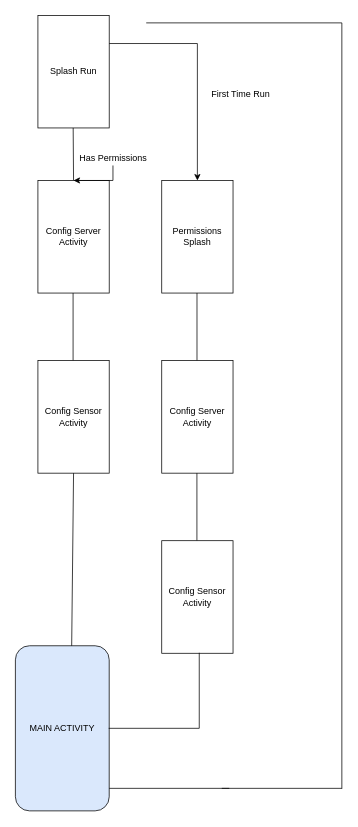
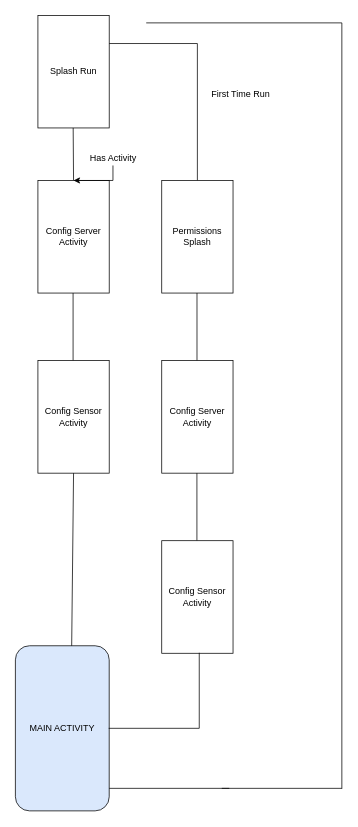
  <mxCell id="0" />
  <mxCell id="1" parent="0" />
  <mxCell id="2" value="Splash Run" style="rounded=0;whiteSpace=wrap;html=1;direction=south;" vertex="1" parent="1"><mxGeometry x="50" y="20" width="95" height="150" as="geometry" /></mxCell>
- <mxCell id="3" value="" style="edgeStyle=segmentEdgeStyle;endArrow=classic;html=1;rounded=0;exitX=0.25;exitY=0;exitDx=0;exitDy=0;entryX=0;entryY=0.5;entryDx=0;entryDy=0;" edge="1" parent="1" source="2" target="4"><mxGeometry width="50" height="50" relative="1" as="geometry"><mxPoint x="195" y="310" as="sourcePoint" /><mxPoint x="265" y="160" as="targetPoint" /></mxGeometry></mxCell>
+ <mxCell id="3" value="" style="edgeStyle=segmentEdgeStyle;endArrow=none;html=1;rounded=0;exitX=0.25;exitY=0;exitDx=0;exitDy=0;entryX=0;entryY=0.5;entryDx=0;entryDy=0;" edge="1" parent="1" source="2" target="4"><mxGeometry width="50" height="50" relative="1" as="geometry"><mxPoint x="195" y="310" as="sourcePoint" /><mxPoint x="265" y="160" as="targetPoint" /></mxGeometry></mxCell>
  <mxCell id="4" value="Permissions Splash" style="rounded=0;whiteSpace=wrap;html=1;direction=south;" vertex="1" parent="1"><mxGeometry x="215" y="240" width="95" height="150" as="geometry" /></mxCell>
  <mxCell id="5" value="First Time Run" style="text;html=1;align=center;verticalAlign=middle;resizable=0;points=[];autosize=1;strokeColor=none;fillColor=none;" vertex="1" parent="1"><mxGeometry x="275" y="115" width="90" height="20" as="geometry" /></mxCell>
  <mxCell id="6" value="" style="endArrow=none;html=1;rounded=0;" edge="1" parent="1"><mxGeometry width="50" height="50" relative="1" as="geometry"><mxPoint x="261.97" y="480" as="sourcePoint" /><mxPoint x="261.97" y="390" as="targetPoint" /></mxGeometry></mxCell>
  <mxCell id="7" value="Config Server Activity" style="rounded=0;whiteSpace=wrap;html=1;direction=south;" vertex="1" parent="1"><mxGeometry x="215" y="480" width="95" height="150" as="geometry" /></mxCell>
  <mxCell id="8" value="" style="endArrow=none;html=1;rounded=0;" edge="1" parent="1"><mxGeometry width="50" height="50" relative="1" as="geometry"><mxPoint x="261.87" y="720" as="sourcePoint" /><mxPoint x="261.87" y="630" as="targetPoint" /></mxGeometry></mxCell>
  <mxCell id="9" value="Config Sensor Activity" style="rounded=0;whiteSpace=wrap;html=1;direction=south;" vertex="1" parent="1"><mxGeometry x="215" y="720" width="95" height="150" as="geometry" /></mxCell>
  <mxCell id="10" value="MAIN ACTIVITY" style="rounded=1;whiteSpace=wrap;html=1;direction=south;fillColor=#dae8fc;" vertex="1" parent="1"><mxGeometry x="20" y="860" width="125" height="220" as="geometry" /></mxCell>
  <mxCell id="11" value="" style="shape=partialRectangle;whiteSpace=wrap;html=1;top=0;left=0;fillColor=none;" vertex="1" parent="1"><mxGeometry x="145" y="870" width="120" height="100" as="geometry" /></mxCell>
  <mxCell id="12" value="" style="endArrow=none;html=1;rounded=0;exitX=0;exitY=0.5;exitDx=0;exitDy=0;" edge="1" parent="1" source="13"><mxGeometry width="50" height="50" relative="1" as="geometry"><mxPoint x="96.97" y="230" as="sourcePoint" /><mxPoint x="97" y="170" as="targetPoint" /></mxGeometry></mxCell>
  <mxCell id="13" value="Config Server Activity" style="rounded=0;whiteSpace=wrap;html=1;direction=south;" vertex="1" parent="1"><mxGeometry x="50" y="240" width="95" height="150" as="geometry" /></mxCell>
  <mxCell id="14" value="" style="endArrow=none;html=1;rounded=0;" edge="1" parent="1"><mxGeometry width="50" height="50" relative="1" as="geometry"><mxPoint x="96.87" y="480" as="sourcePoint" /><mxPoint x="96.87" y="390" as="targetPoint" /></mxGeometry></mxCell>
  <mxCell id="15" value="Config Sensor Activity" style="rounded=0;whiteSpace=wrap;html=1;direction=south;" vertex="1" parent="1"><mxGeometry x="50" y="480" width="95" height="150" as="geometry" /></mxCell>
  <mxCell id="16" value="" style="endArrow=none;html=1;rounded=0;entryX=1;entryY=0.5;entryDx=0;entryDy=0;exitX=0;exitY=0.4;exitDx=0;exitDy=0;exitPerimeter=0;" edge="1" parent="1" source="10" target="15"><mxGeometry width="50" height="50" relative="1" as="geometry"><mxPoint x="96.87" y="730" as="sourcePoint" /><mxPoint x="96.87" y="640" as="targetPoint" /></mxGeometry></mxCell>
  <mxCell id="17" value="" style="edgeStyle=orthogonalEdgeStyle;rounded=0;orthogonalLoop=1;jettySize=auto;html=1;" edge="1" parent="1" source="18" target="13"><mxGeometry relative="1" as="geometry" /></mxCell>
- <mxCell id="18" value="Has Permissions" style="text;html=1;align=center;verticalAlign=middle;resizable=0;points=[];autosize=1;strokeColor=none;fillColor=none;" vertex="1" parent="1"><mxGeometry x="95" y="200" width="110" height="20" as="geometry" /></mxCell>
+ <mxCell id="18" value="Has Activity" style="text;html=1;align=center;verticalAlign=middle;resizable=0;points=[];autosize=1;strokeColor=none;fillColor=none;" vertex="1" parent="1"><mxGeometry x="95" y="200" width="110" height="20" as="geometry" /></mxCell>
  <mxCell id="19" value="" style="shape=partialRectangle;whiteSpace=wrap;html=1;top=0;left=0;fillColor=none;direction=north;" vertex="1" parent="1"><mxGeometry x="195" y="30" width="260" height="1020" as="geometry" /></mxCell>
  <mxCell id="20" value="" style="endArrow=none;html=1;rounded=0;" edge="1" parent="1"><mxGeometry width="50" height="50" relative="1" as="geometry"><mxPoint x="145" y="1050" as="sourcePoint" /><mxPoint x="305" y="1050" as="targetPoint" /></mxGeometry></mxCell>
  <mxCell id="21" value="" style="endArrow=none;html=1;rounded=0;" edge="1" parent="1"><mxGeometry width="50" height="50" relative="1" as="geometry"><mxPoint x="295" y="1050" as="sourcePoint" /><mxPoint x="455" y="1050" as="targetPoint" /></mxGeometry></mxCell>
